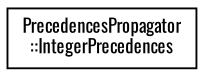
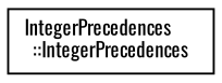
  digraph {
    rankdir=TB
    fontname=Oswald
-   n1 [color=black fillcolor=white fontname=Oswald fontsize=10 height=0.2 label="PrecedencesPropagator\l::IntegerPrecedences" shape=record style=filled width=0.4]
+   n1 [color=black fillcolor=white fontname=Oswald fontsize=10 height=0.2 label="IntegerPrecedences\l::IntegerPrecedences" shape=record style=filled width=0.4]
  }
